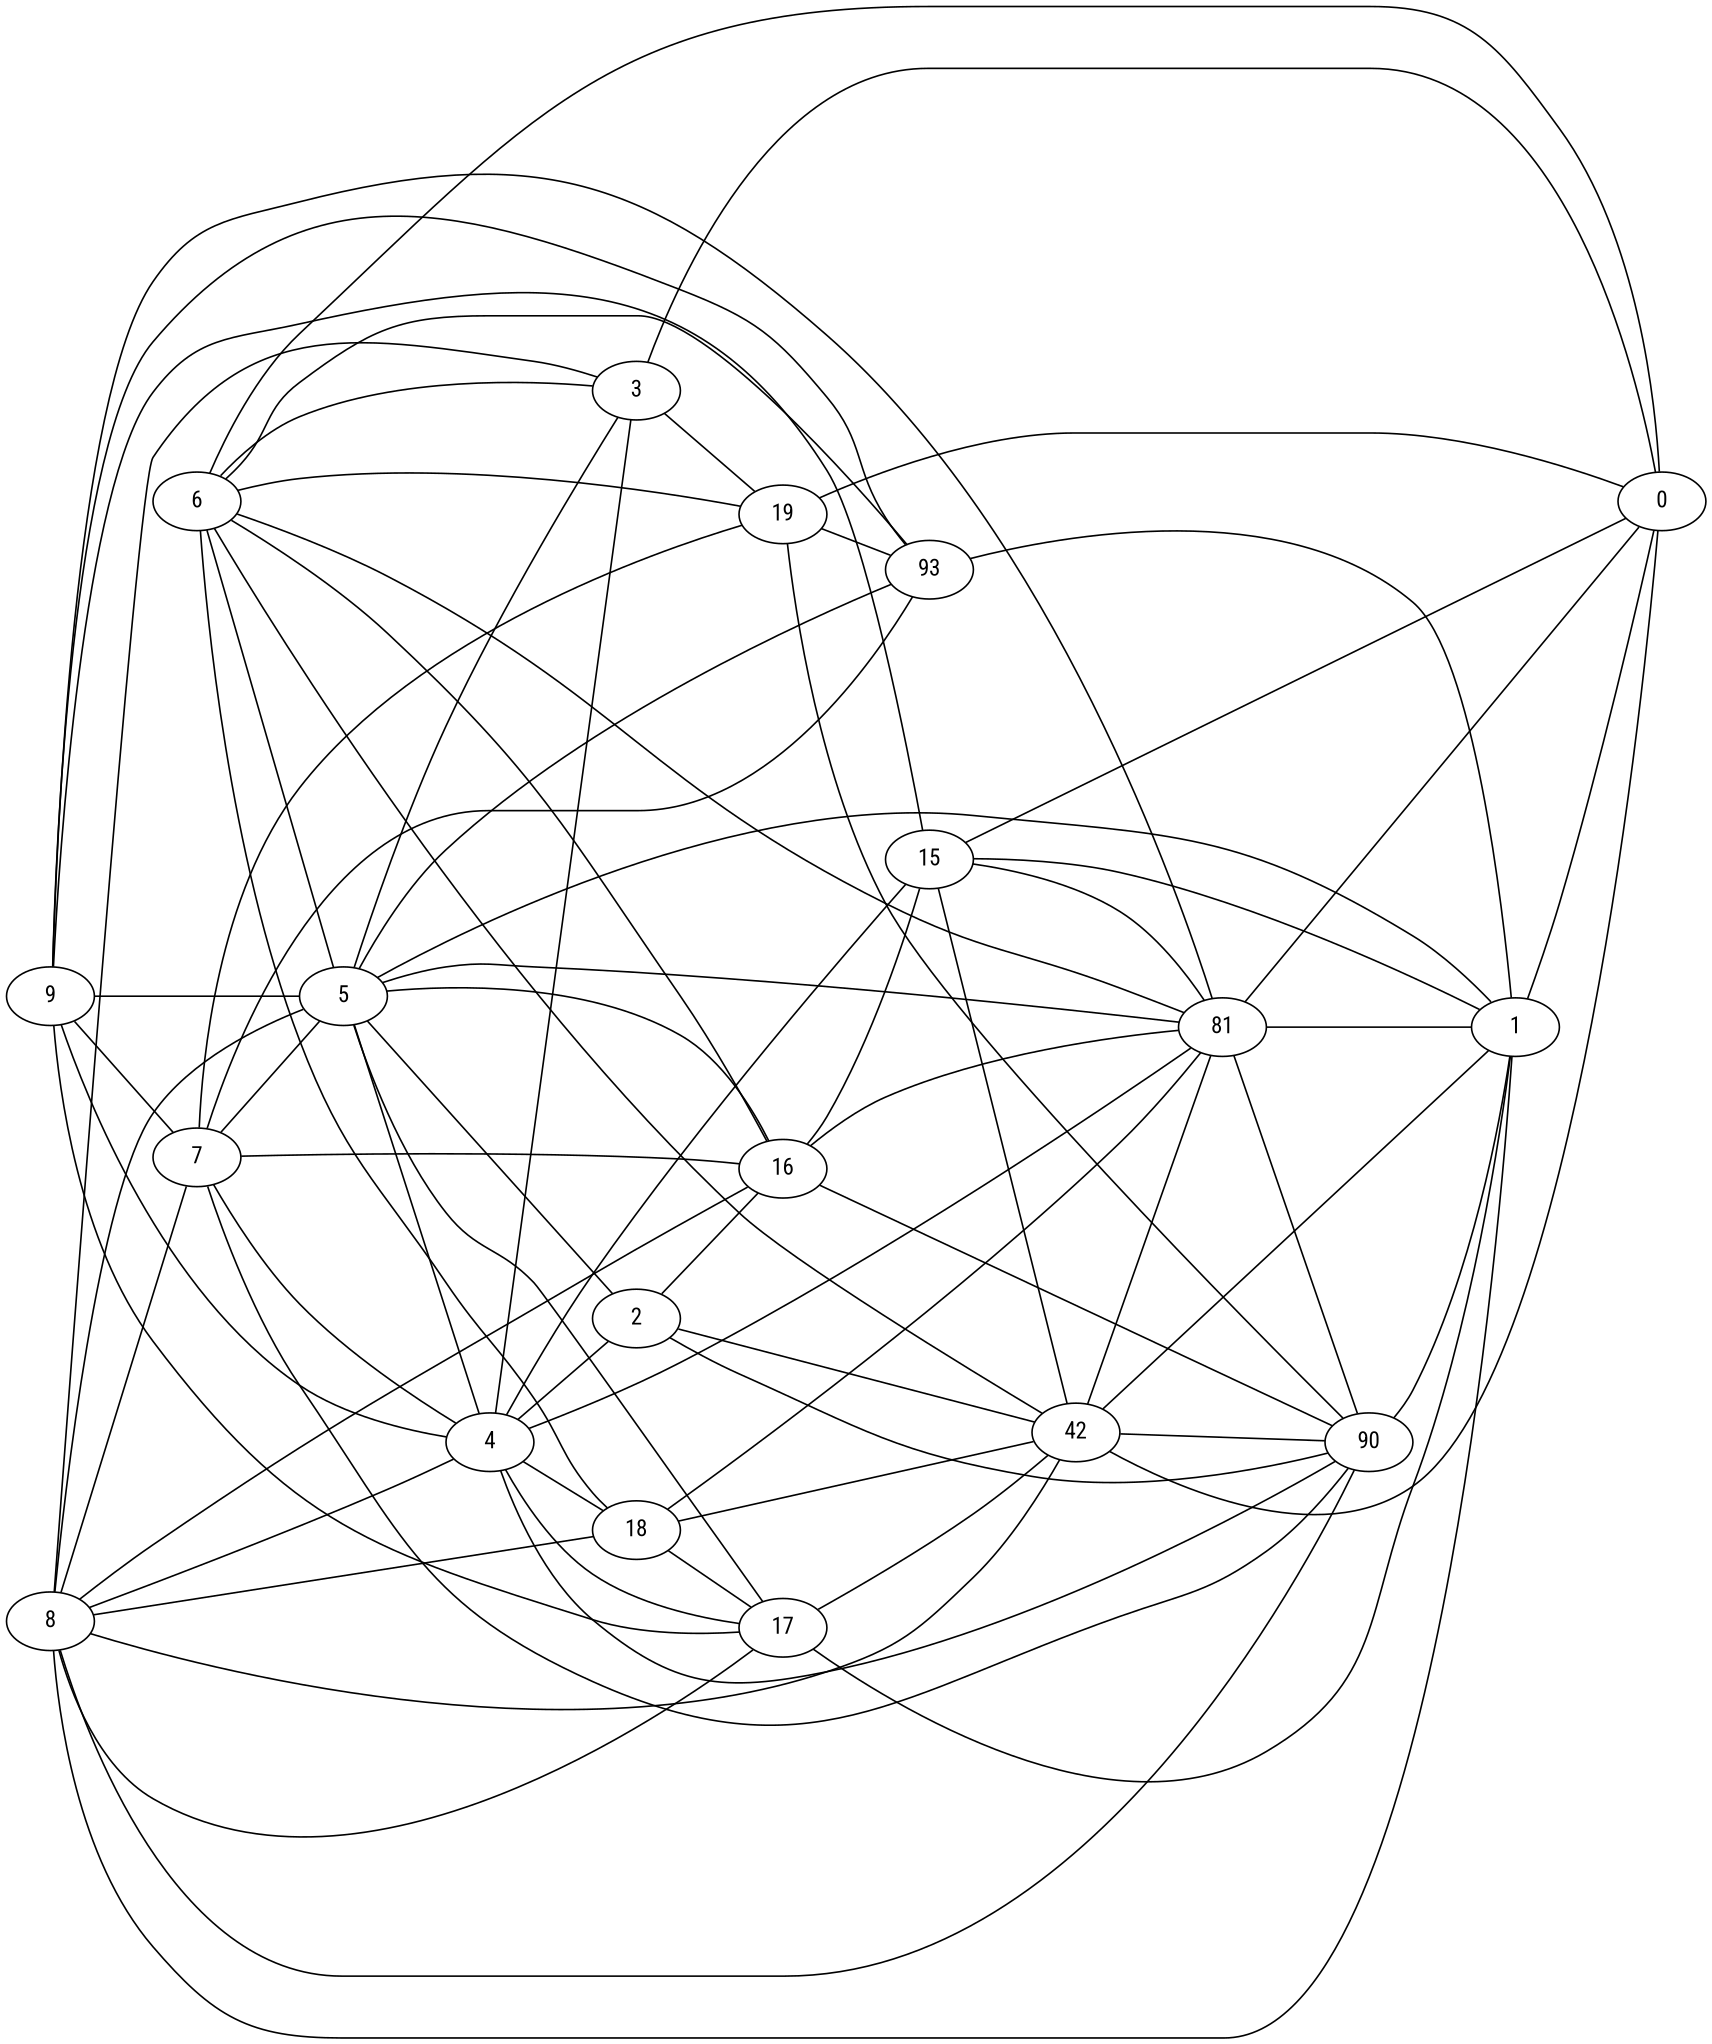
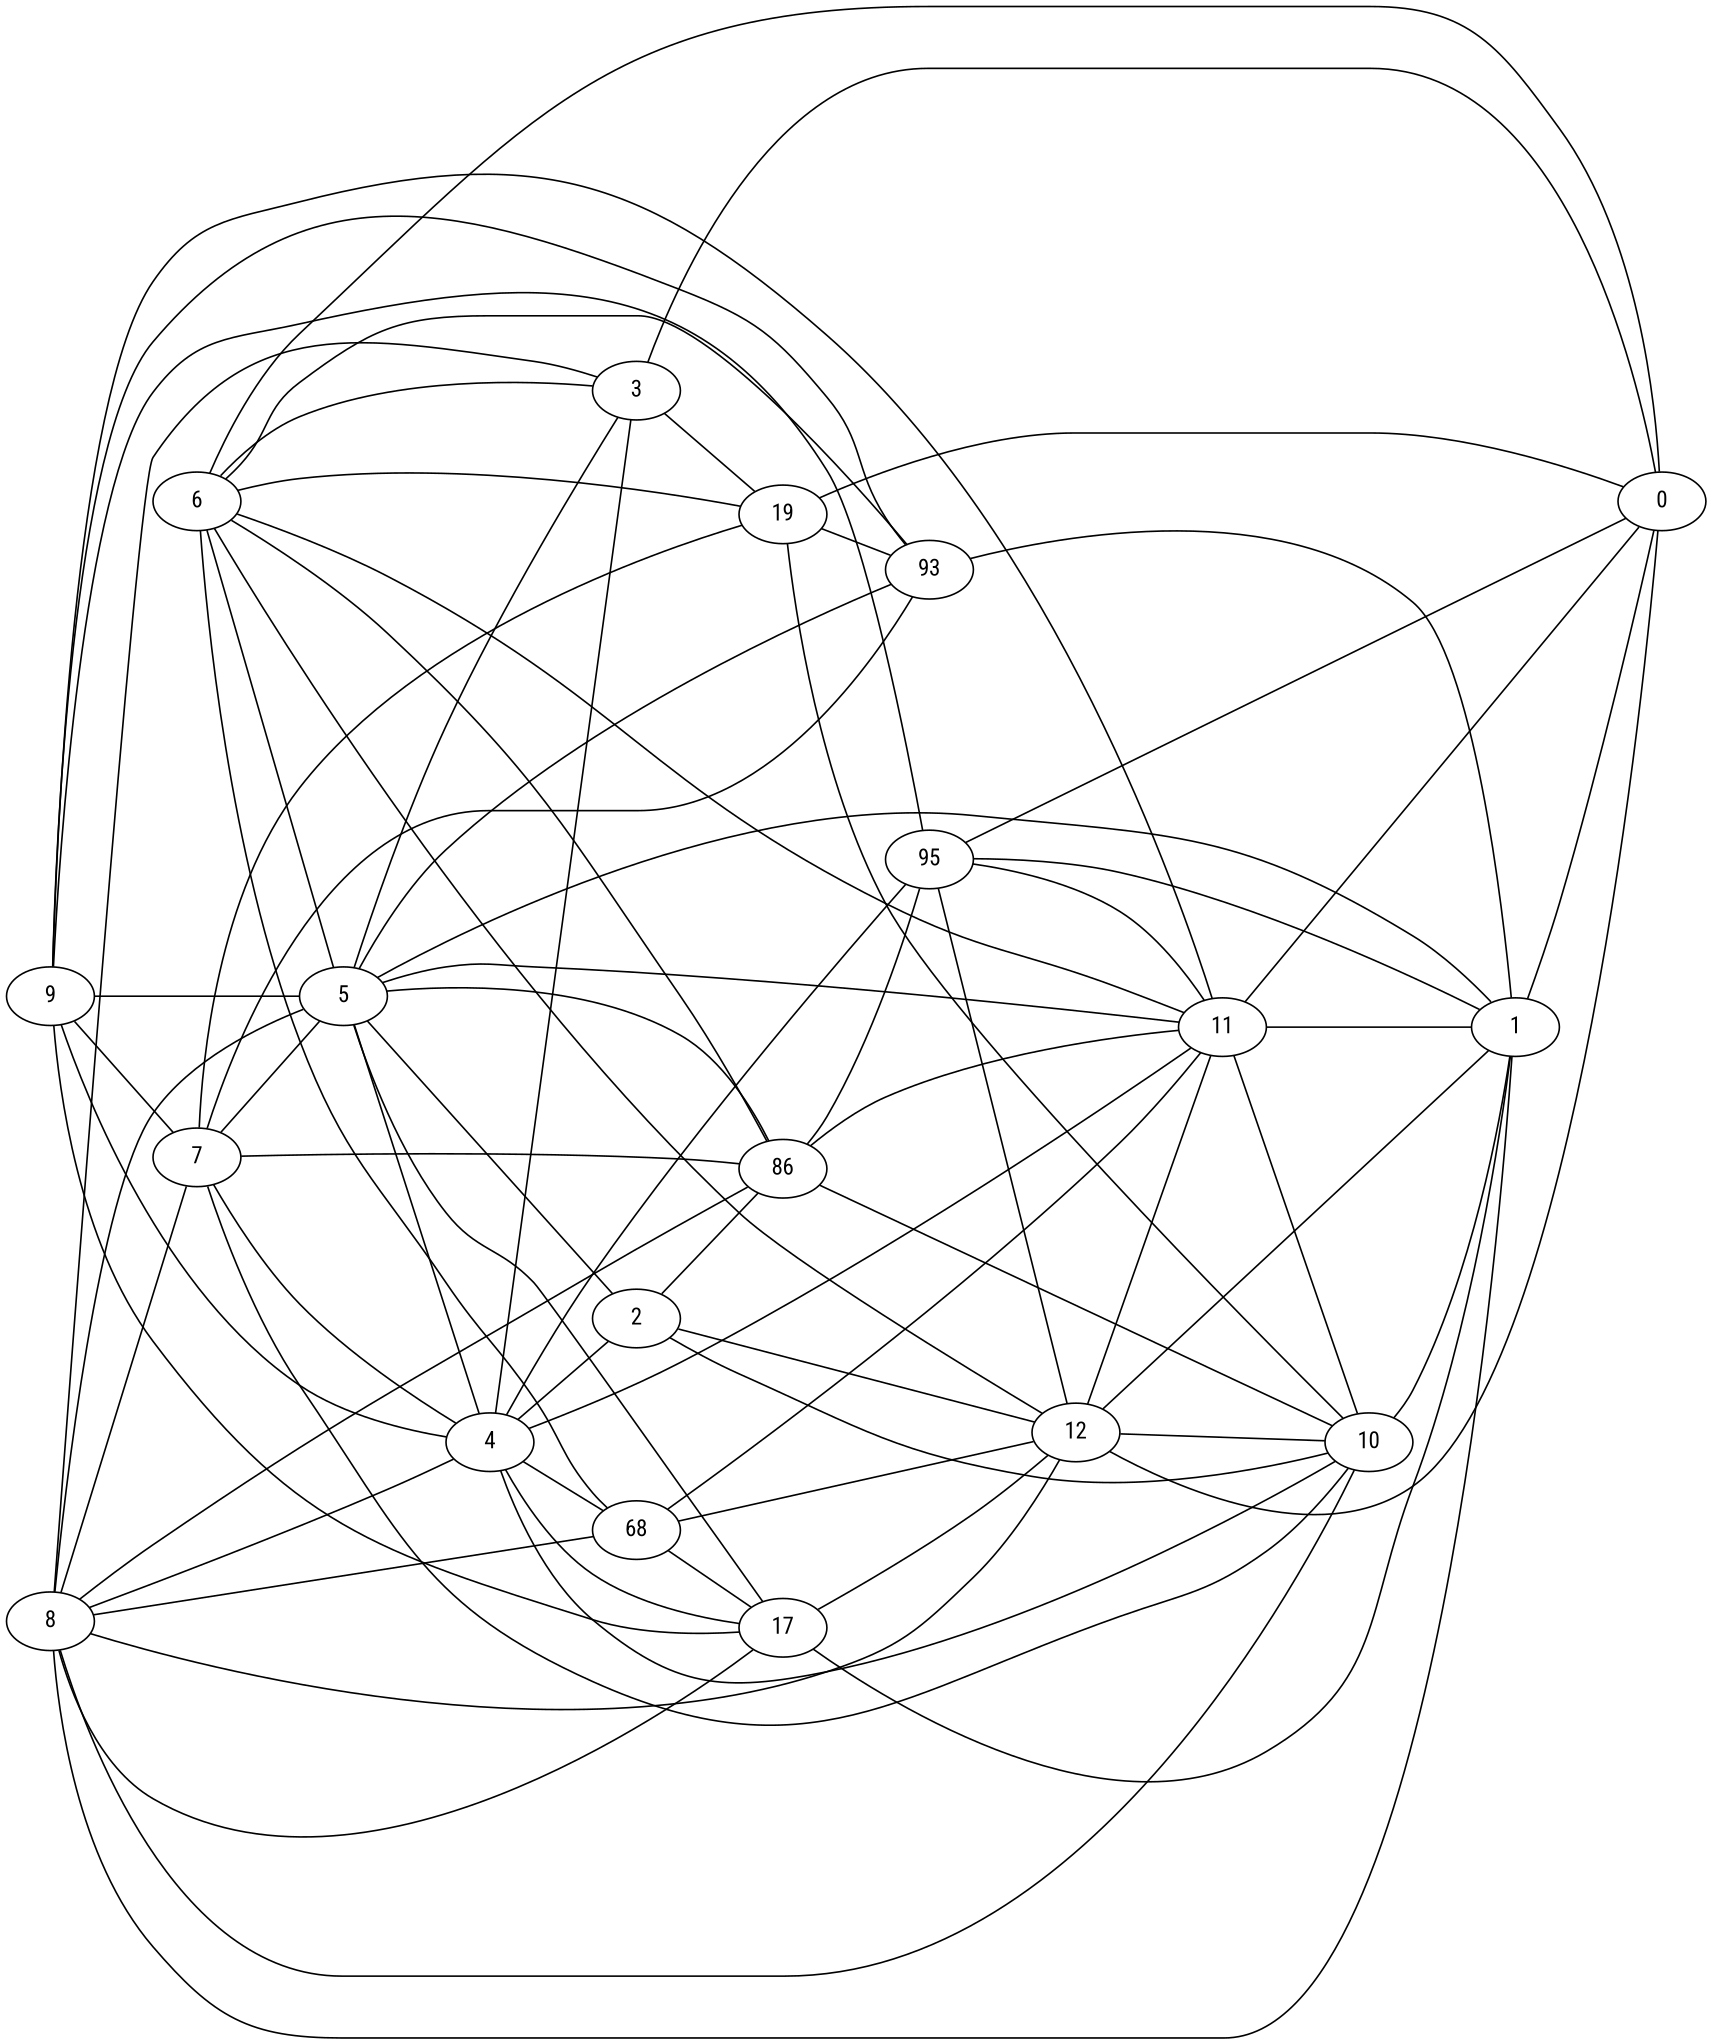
  digraph {
    fontname="Roboto Condensed"
    rankdir=LR
    node [fontname="Roboto Condensed"]
    edge [color=black dir=none fontname="Roboto Condensed"]
    4
    2
-   11 [label=81]
+   11
    1
    3
-   10 [label=90]
+   10
    17
-   18
-   15
-   16
-   12 [label=42]
+   18 [label=68]
+   15 [label=95]
+   16 [label=86]
+   12
    0
    19
    7
    n15 [label=93]
    5
    9
    6
    8
    subgraph sub_1 {
      4
      2
      11
      1
      3
      10
      17
      18
      15
      16
      12
      0
      19
      7
      n15
      5
      9
      6
      8
    }
    4 -> 2
    4 -> 11
    4 -> 3
    4 -> 10
    4 -> 17
    4 -> 18
    4 -> 15
    2 -> 10
    2 -> 16
    2 -> 12
    11 -> 1
    11 -> 10
    11 -> 0
    1 -> 0
    3 -> 0
    3 -> 19
    10 -> 1
    17 -> 1
    17 -> 12
    18 -> 11
    18 -> 17
    18 -> 12
    15 -> 11
    15 -> 1
    15 -> 12
    15 -> 0
    16 -> 11
    16 -> 10
    16 -> 15
    12 -> 11
    12 -> 1
    12 -> 10
    12 -> 0
    19 -> 10
    19 -> 0
    19 -> n15
    7 -> 4
    7 -> 10
    7 -> 16
    7 -> 19
    7 -> n15
    7 -> 5
    n15 -> 1
    5 -> 4
    5 -> 2
    5 -> 11
    5 -> 1
    5 -> 3
    5 -> 17
    5 -> 16
    5 -> n15
    9 -> 4
    9 -> 11
    9 -> 17
    9 -> 15
    9 -> 7
    9 -> n15
    9 -> 5
    6 -> 11
    6 -> 3
    6 -> 18
    6 -> 16
    6 -> 12
    6 -> 0
    6 -> 19
    6 -> n15
    6 -> 5
    8 -> 4
    8 -> 1
    8 -> 3
    8 -> 10
    8 -> 17
    8 -> 18
    8 -> 16
    8 -> 12
    8 -> 7
    8 -> 5
  }
